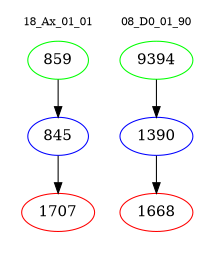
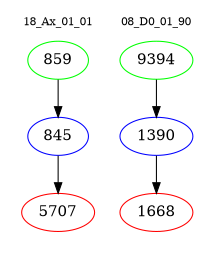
  digraph {
    node [color=green]
    edge [color=black]
    n1 [label=859]
    n2 [color=blue label=845]
-   n3 [color=red label=1707]
+   n3 [color=red label=5707]
    n4 [label=9394]
    n5 [color=blue label=1390]
    n6 [color=red label=1668]
    subgraph cluster_1 {
      color=white
      fontsize=10
      label="18_Ax_01_01"
      n1
      n2
      n3
    }
    subgraph cluster_2 {
      color=white
      fontsize=10
      label="08_D0_01_90"
      n4
      n5
      n6
    }
    n1 -> n2
    n2 -> n3
    n4 -> n5
    n5 -> n6
  }
